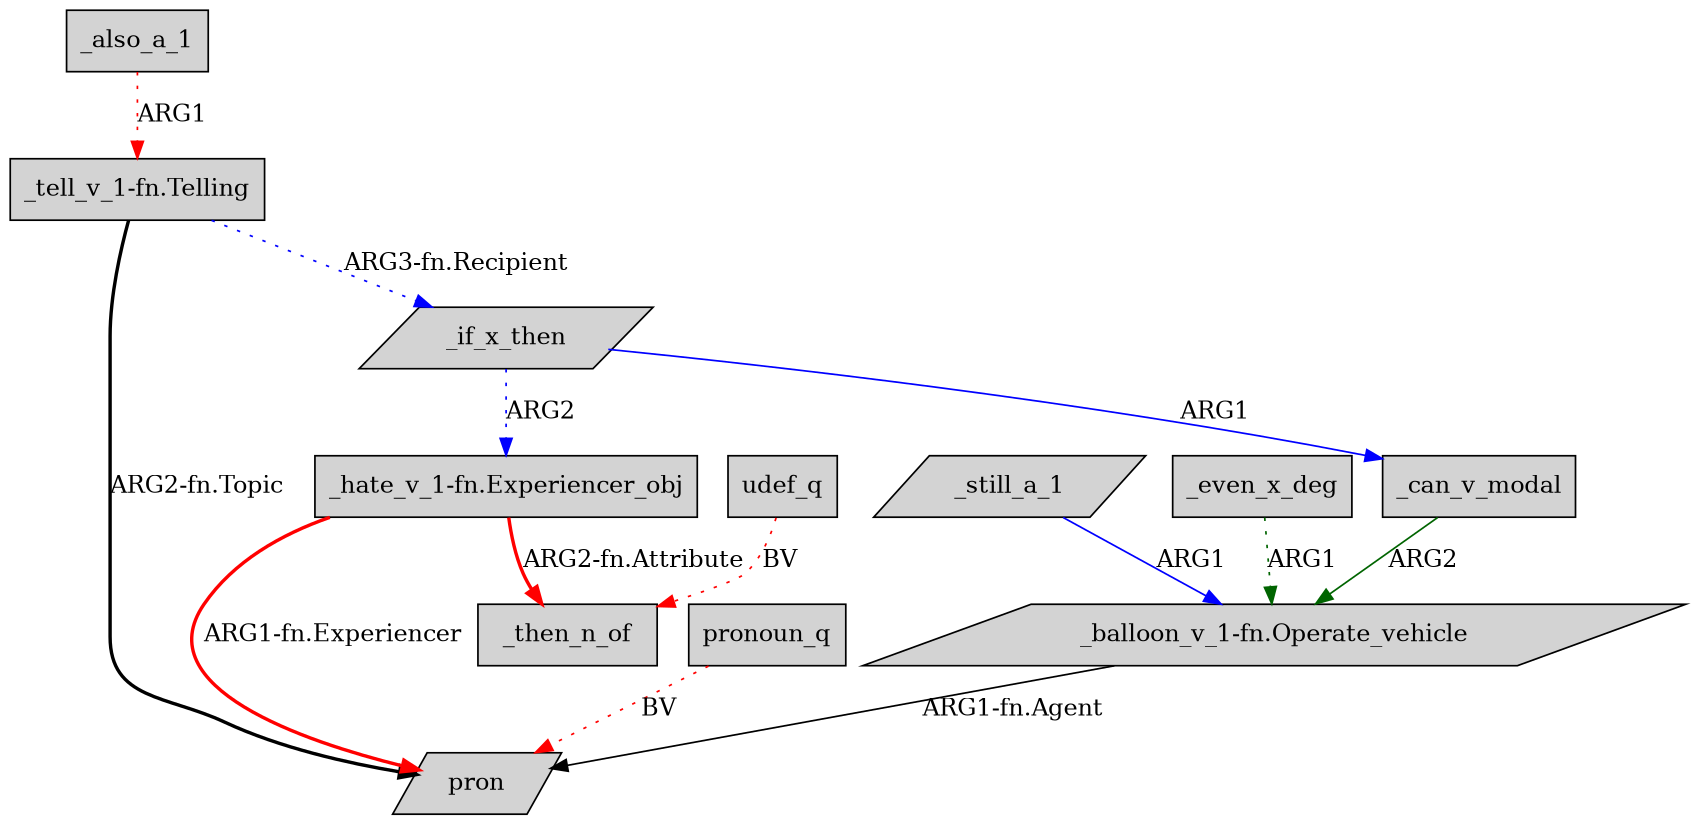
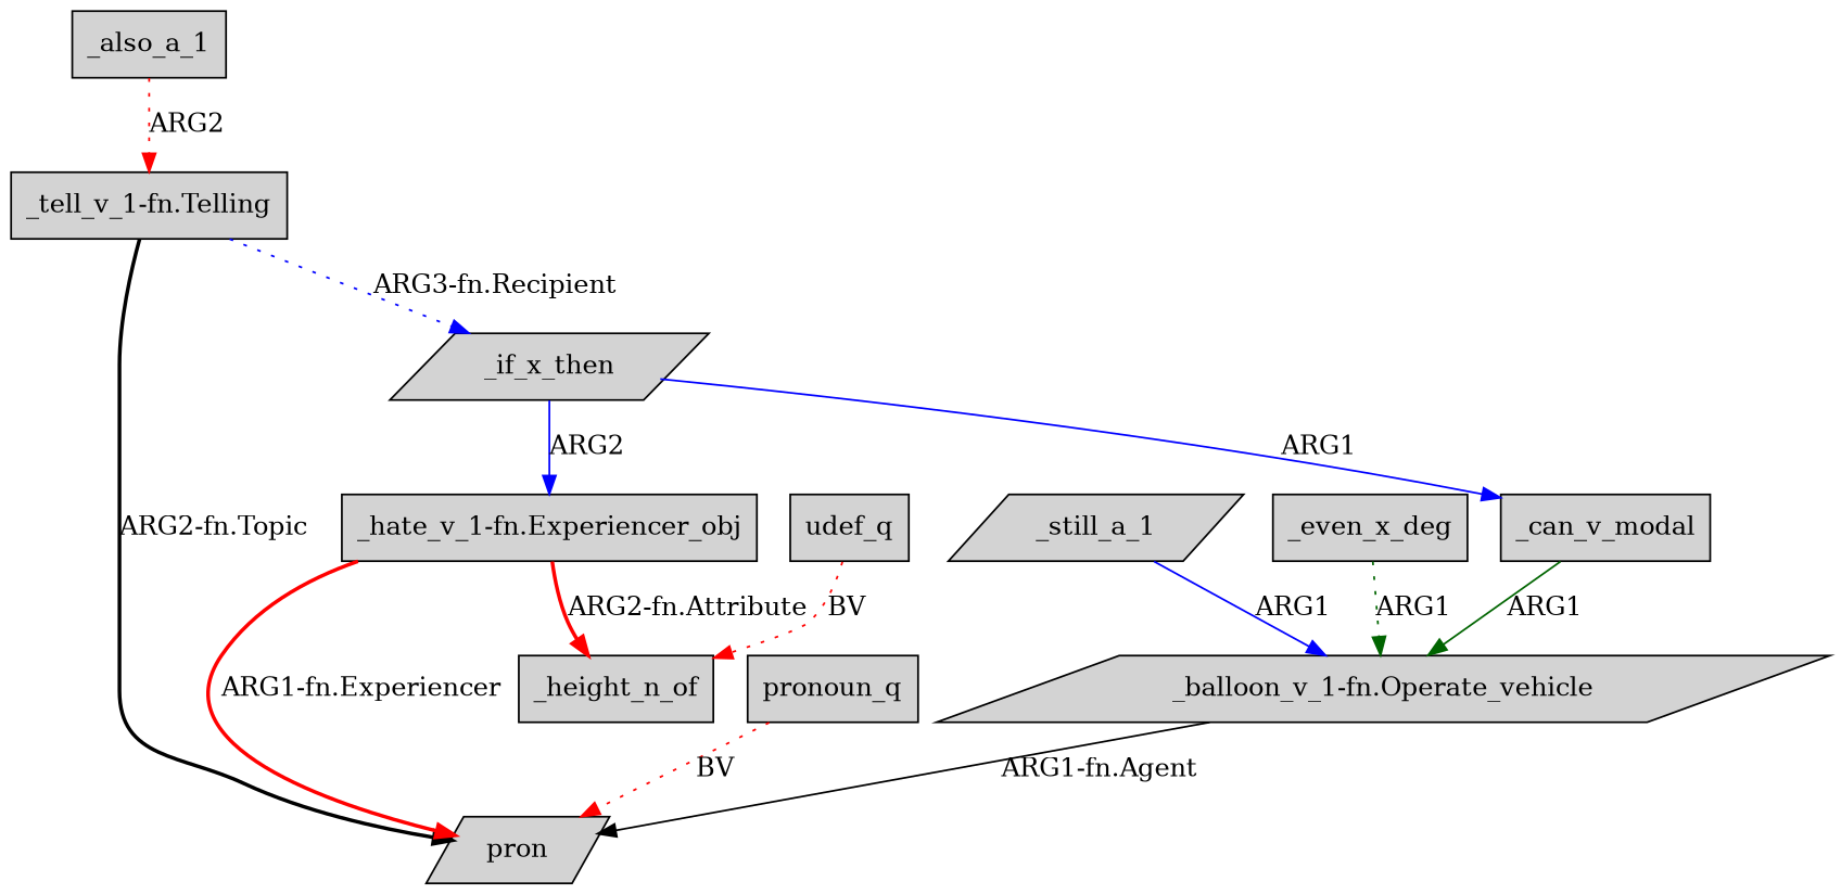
  digraph {
    node [shape=box style=filled]
    edge [color=red style=dotted]
    pron [shape=parallelogram]
    "_tell_v_1-fn.Telling"
    _if_x_then [shape=parallelogram]
    _can_v_modal
    "_hate_v_1-fn.Experiencer_obj"
    "_balloon_v_1-fn.Operate_vehicle" [shape=parallelogram]
-   _height_n_of [label=_then_n_of]
+   _height_n_of
    _also_a_1
    pronoun_q
    _still_a_1 [shape=parallelogram]
    udef_q
    _even_x_deg
    "_tell_v_1-fn.Telling" -> pron [color=black label="ARG2-fn.Topic" style=bold]
    "_tell_v_1-fn.Telling" -> _if_x_then [color=blue label="ARG3-fn.Recipient"]
    _if_x_then -> _can_v_modal [color=blue label=ARG1 style=solid]
-   _if_x_then -> "_hate_v_1-fn.Experiencer_obj" [color=blue label=ARG2]
-   _can_v_modal -> "_balloon_v_1-fn.Operate_vehicle" [color=darkgreen label=ARG2 style=solid]
+   _if_x_then -> "_hate_v_1-fn.Experiencer_obj" [color=blue label=ARG2 style=solid]
+   _can_v_modal -> "_balloon_v_1-fn.Operate_vehicle" [color=darkgreen label=ARG1 style=solid]
    "_hate_v_1-fn.Experiencer_obj" -> pron [label="ARG1-fn.Experiencer" style=bold]
    "_hate_v_1-fn.Experiencer_obj" -> _height_n_of [label="ARG2-fn.Attribute" style=bold]
    "_balloon_v_1-fn.Operate_vehicle" -> pron [color=black label="ARG1-fn.Agent" style=solid]
-   _also_a_1 -> "_tell_v_1-fn.Telling" [label=ARG1]
+   _also_a_1 -> "_tell_v_1-fn.Telling" [label=ARG2]
    pronoun_q -> pron [label=BV]
    _still_a_1 -> "_balloon_v_1-fn.Operate_vehicle" [color=blue label=ARG1 style=solid]
    udef_q -> _height_n_of [label=BV]
    _even_x_deg -> "_balloon_v_1-fn.Operate_vehicle" [color=darkgreen label=ARG1]
  }
